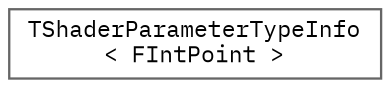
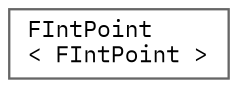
  digraph {
    rankdir=LR
    fontname="IBM Plex Mono"
-   n1 [color=grey40 fillcolor=white fontname="IBM Plex Mono" fontsize=10 height=0.2 label="TShaderParameterTypeInfo\l\< FIntPoint \>" shape=box style=filled width=0.4]
+   n1 [color=grey40 fillcolor=white fontname="IBM Plex Mono" fontsize=10 height=0.2 label="FIntPoint\l\< FIntPoint \>" shape=box style=filled width=0.4]
  }
